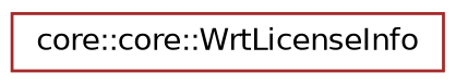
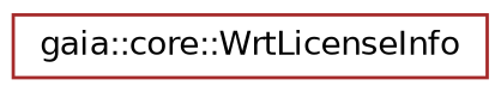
  digraph {
    rankdir=LR
-   n1 [color=brown fillcolor=white fontname=Helvetica fontsize=10 height=0.2 label="core::core::WrtLicenseInfo" shape=record style=filled width=0.4]
+   n1 [color=brown fillcolor=white fontname=Helvetica fontsize=10 height=0.2 label="gaia::core::WrtLicenseInfo" shape=record style=filled width=0.4]
  }
